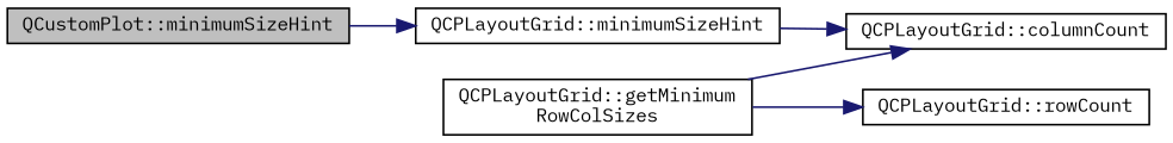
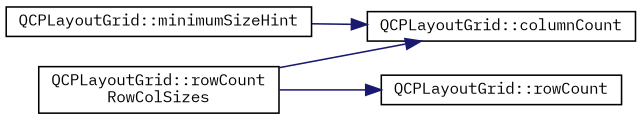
  digraph {
    fontname="IBM Plex Mono"
    rankdir=LR
    node [color=black fillcolor=white fontname="IBM Plex Mono" fontsize=10 shape=record style=filled]
    edge [color=midnightblue fontname="IBM Plex Mono" fontsize=10 labelfontname=Helvetica labelfontsize=10 style=solid]
-   n1 [fillcolor=grey75 fontcolor=black height=0.2 label="QCustomPlot::minimumSizeHint" width=0.4]
    n2 [height=0.2 label="QCPLayoutGrid::minimumSizeHint" width=0.4]
    n3 [height=0.2 label="QCPLayoutGrid::columnCount" width=0.4]
-   n4 [height=0.2 label="QCPLayoutGrid::getMinimum\lRowColSizes" width=0.4]
+   n4 [height=0.2 label="QCPLayoutGrid::rowCount\lRowColSizes" width=0.4]
    n5 [height=0.2 label="QCPLayoutGrid::rowCount" width=0.4]
-   n1 -> n2
    n2 -> n3
    n4 -> n3
    n4 -> n5
  }
